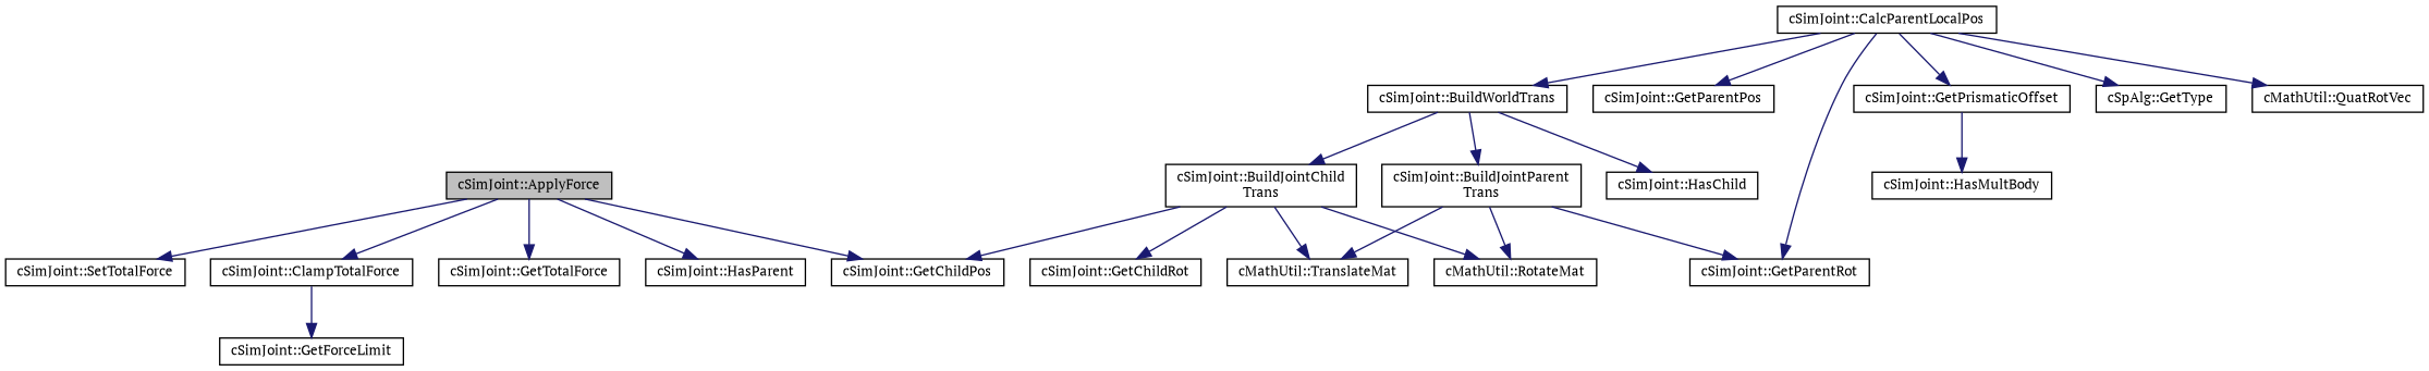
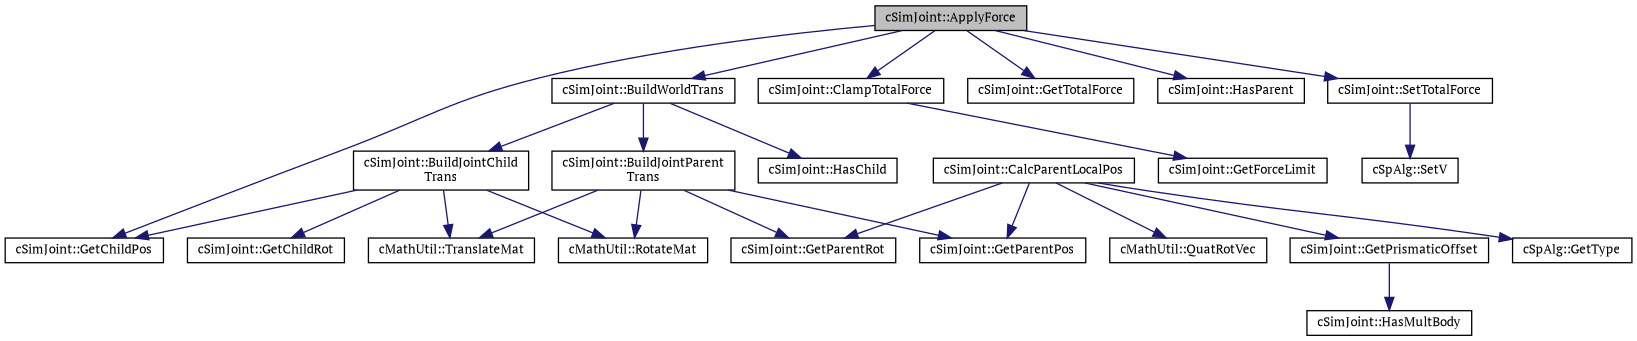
  digraph {
    fontname="PT Serif"
    rankdir=TB
    node [color=black fillcolor=white fontname="PT Serif" fontsize=10 shape=record style=filled]
    edge [color=midnightblue fontname="PT Serif" fontsize=10 labelfontname=Helvetica labelfontsize=10 style=solid]
    n1 [fillcolor=grey75 fontcolor=black height=0.2 label="cSimJoint::ApplyForce" width=0.4]
    n2 [height=0.2 label="cSimJoint::BuildWorldTrans" width=0.4]
    n3 [height=0.2 label="cSimJoint::GetChildPos" width=0.4]
    n4 [height=0.2 label="cSimJoint::ClampTotalForce" width=0.4]
    n5 [height=0.2 label="cSimJoint::GetTotalForce" width=0.4]
    n6 [height=0.2 label="cSimJoint::HasParent" width=0.4]
    n7 [height=0.2 label="cSimJoint::SetTotalForce" width=0.4]
    n8 [height=0.2 label="cSimJoint::BuildJointChild\lTrans" width=0.4]
    n9 [height=0.2 label="cSimJoint::BuildJointParent\lTrans" width=0.4]
    n10 [height=0.2 label="cSimJoint::HasChild" width=0.4]
    n11 [height=0.2 label="cSimJoint::CalcParentLocalPos" width=0.4]
    n12 [height=0.2 label="cSimJoint::GetParentPos" width=0.4]
    n13 [height=0.2 label="cSimJoint::GetParentRot" width=0.4]
    n14 [height=0.2 label="cSimJoint::GetPrismaticOffset" width=0.4]
    n15 [height=0.2 label="cSpAlg::GetType" width=0.4]
    n16 [height=0.2 label="cMathUtil::QuatRotVec" width=0.4]
    n17 [height=0.2 label="cSimJoint::GetForceLimit" width=0.4]
+   n18 [height=0.2 label="cSpAlg::SetV" width=0.4]
    n19 [height=0.2 label="cSimJoint::GetChildRot" width=0.4]
    n20 [height=0.2 label="cMathUtil::RotateMat" width=0.4]
    n21 [height=0.2 label="cMathUtil::TranslateMat" width=0.4]
    n22 [height=0.2 label="cSimJoint::HasMultBody" width=0.4]
-   n11 -> n2
+   n1 -> n2
    n1 -> n3
    n1 -> n4
    n1 -> n5
    n1 -> n6
    n1 -> n7
    n2 -> n8
    n2 -> n9
    n2 -> n10
    n4 -> n17
+   n7 -> n18
    n8 -> n3
    n8 -> n19
    n8 -> n20
    n8 -> n21
+   n9 -> n12
    n9 -> n13
    n9 -> n20
    n9 -> n21
    n11 -> n12
    n11 -> n13
    n11 -> n14
    n11 -> n15
    n11 -> n16
    n14 -> n22
  }
